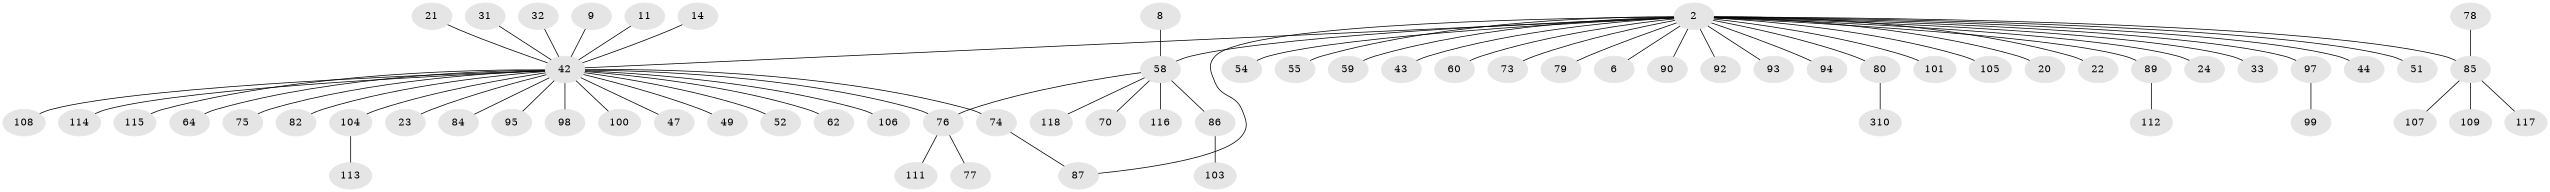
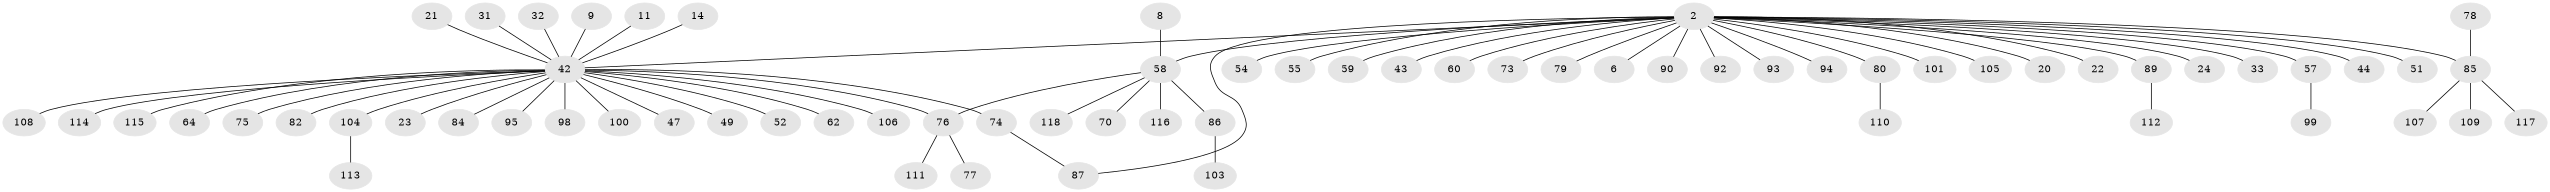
  graph {
    fontname="DejaVu Serif"
    node [color=gray90 fontname="DejaVu Serif" style=filled]
    edge [fontname="DejaVu Serif"]
    2
    6
    20
    22
    24
    33
    42 [super="+26"]
    44
    51
    54
    55 [super="+37"]
    58 [super="+4+27"]
    59 [super="+17+28"]
    n14 [label=43 super="+53"]
    n15 [label=60]
    73
    79
    80 [super="+46+57+72"]
    85 [super="+81+69"]
    87
    89 [super="+18"]
    90
    92 [super="+12+45"]
    93 [super="+50"]
    94 [super="+38"]
-   97 [super="+91"]
+   97 [super="+91" label=57]
    101
    105 [super="+40"]
    47
    49
    52
    62 [super="+13"]
    64
    74
    75
    76 [super="+15"]
    82 [super="+67"]
    n38 [label=23]
    84
    95 [super="+23"]
    98 [super="+5"]
    100
    104 [super="+102"]
    106
    108
    114
    115
    70 [super="+61"]
    86
    116
    118
-   110 [label=310]
+   110
    107
    109
    117
    112 [super="+25"]
    99
    8
    9
    11
    14
    21
    31
    32
    77
    111
    113
    103
    78
    2 -- 6
    2 -- 20
    2 -- 22
    2 -- 24
    2 -- 33
    2 -- 42 [weight=2]
    2 -- 44
    2 -- 51
    2 -- 54
    2 -- 55
    2 -- 58 [weight=3]
    2 -- 59
    2 -- n14
    2 -- n15
    2 -- 73
    2 -- 79
    2 -- 80
    2 -- 85
    2 -- 87
    2 -- 89
    2 -- 90
    2 -- 92
    2 -- 93
    2 -- 94
    2 -- 97
    2 -- 101
    2 -- 105
    42 -- 47
    42 -- 49
    42 -- 52
    42 -- 62
    42 -- 64
    42 -- 74
    42 -- 75
    42 -- 76
    42 -- 82
    42 -- n38
    42 -- 84
    42 -- 95
    42 -- 98
    42 -- 100
    42 -- 104
    42 -- 106
    42 -- 108
    42 -- 114
    42 -- 115
    58 -- 76
    58 -- 70
    58 -- 86
    58 -- 116
    58 -- 118
    80 -- 110
    85 -- 107
    85 -- 109
    85 -- 117
    89 -- 112
    97 -- 99
    74 -- 87
    76 -- 77
    76 -- 111
    104 -- 113
    86 -- 103
    8 -- 58
    9 -- 42
    11 -- 42
    14 -- 42
    21 -- 42
    31 -- 42
    32 -- 42
    78 -- 85
  }
